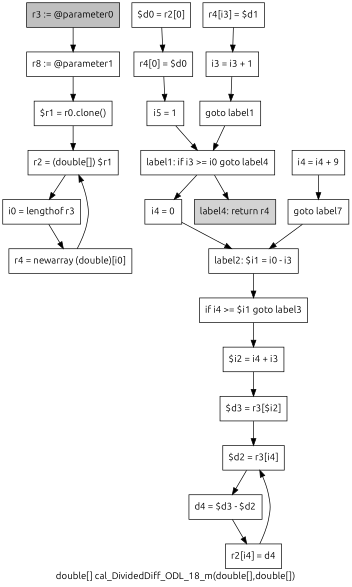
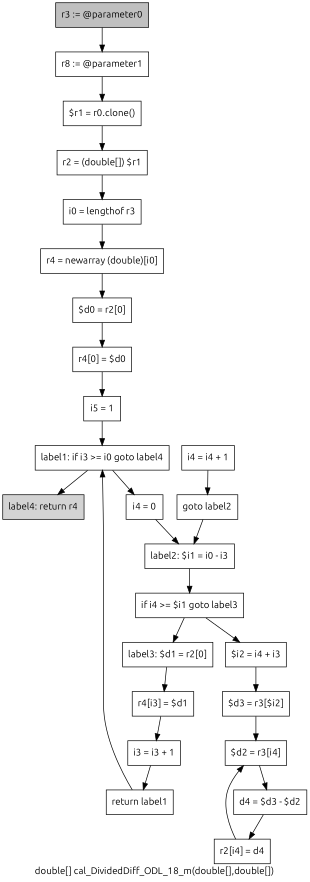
  digraph {
    fontname=Ubuntu
    label="double[] cal_DividedDiff_ODL_18_m(double[],double[])"
    node [fontname=Ubuntu shape=box]
    edge [fontname=Ubuntu]
    n1 [fillcolor=gray label="r3 := @parameter0" style=filled]
    n2 [label="r8 := @parameter1"]
    n3 [label="$r1 = r0.clone()"]
    n4 [label="r2 = (double[]) $r1"]
    n5 [label="i0 = lengthof r3"]
    n6 [label="r4 = newarray (double)[i0]"]
    n7 [label="$d0 = r2[0]"]
    n8 [label="r4[0] = $d0"]
    n9 [label="i5 = 1"]
    n10 [label="label1: if i3 >= i0 goto label4"]
    n11 [label="i4 = 0"]
    n12 [fillcolor=lightgray label="label4: return r4" style=filled]
    n13 [label="label2: $i1 = i0 - i3"]
    n14 [label="if i4 >= $i1 goto label3"]
    n15 [label="$i2 = i4 + i3"]
+   n16 [label="label3: $d1 = r2[0]"]
    n17 [label="$d3 = r3[$i2]"]
    n18 [label="r4[i3] = $d1"]
    n19 [label="$d2 = r3[i4]"]
    n20 [label="i3 = i3 + 1"]
    n21 [label="d4 = $d3 - $d2"]
    n22 [label="r2[i4] = d4"]
-   n23 [label="i4 = i4 + 9"]
-   n24 [label="goto label7"]
-   n25 [label="goto label1"]
+   n23 [label="i4 = i4 + 1"]
+   n24 [label="goto label2"]
+   n25 [label="return label1"]
    n1 -> n2
    n2 -> n3
    n3 -> n4
    n4 -> n5
    n5 -> n6
-   n6 -> n4
+   n6 -> n7
    n7 -> n8
    n8 -> n9
    n9 -> n10
    n10 -> n11
    n10 -> n12
    n11 -> n13
    n13 -> n14
    n14 -> n15
+   n14 -> n16
    n15 -> n17
+   n16 -> n18
    n17 -> n19
    n18 -> n20
    n19 -> n21
    n20 -> n25
    n21 -> n22
    n22 -> n19
    n23 -> n24
    n24 -> n13
    n25 -> n10
  }
